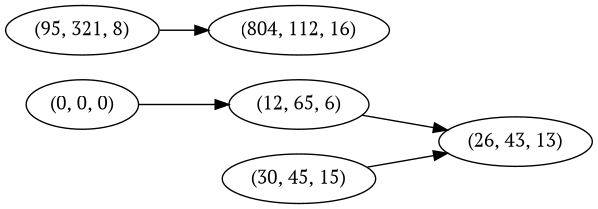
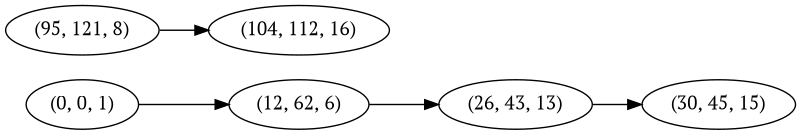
  digraph {
    fontname="PT Serif"
    rankdir=LR
    node [fontname="PT Serif"]
    edge [fontname="PT Serif"]
-   "(0, 0, 0)"
-   "(12, 65, 6)"
+   "(0, 0, 0)" [label="(0, 0, 1)"]
+   "(12, 65, 6)" [label="(12, 62, 6)"]
    n3 [label="(26, 43, 13)"]
    "(30, 45, 15)"
-   "(95, 121, 8)" [label="(95, 321, 8)"]
-   "(104, 112, 16)" [label="(804, 112, 16)"]
+   "(95, 121, 8)"
+   "(104, 112, 16)"
    "(0, 0, 0)" -> "(12, 65, 6)"
    "(12, 65, 6)" -> n3
-   "(30, 45, 15)" -> n3
+   n3 -> "(30, 45, 15)"
    "(95, 121, 8)" -> "(104, 112, 16)"
  }
